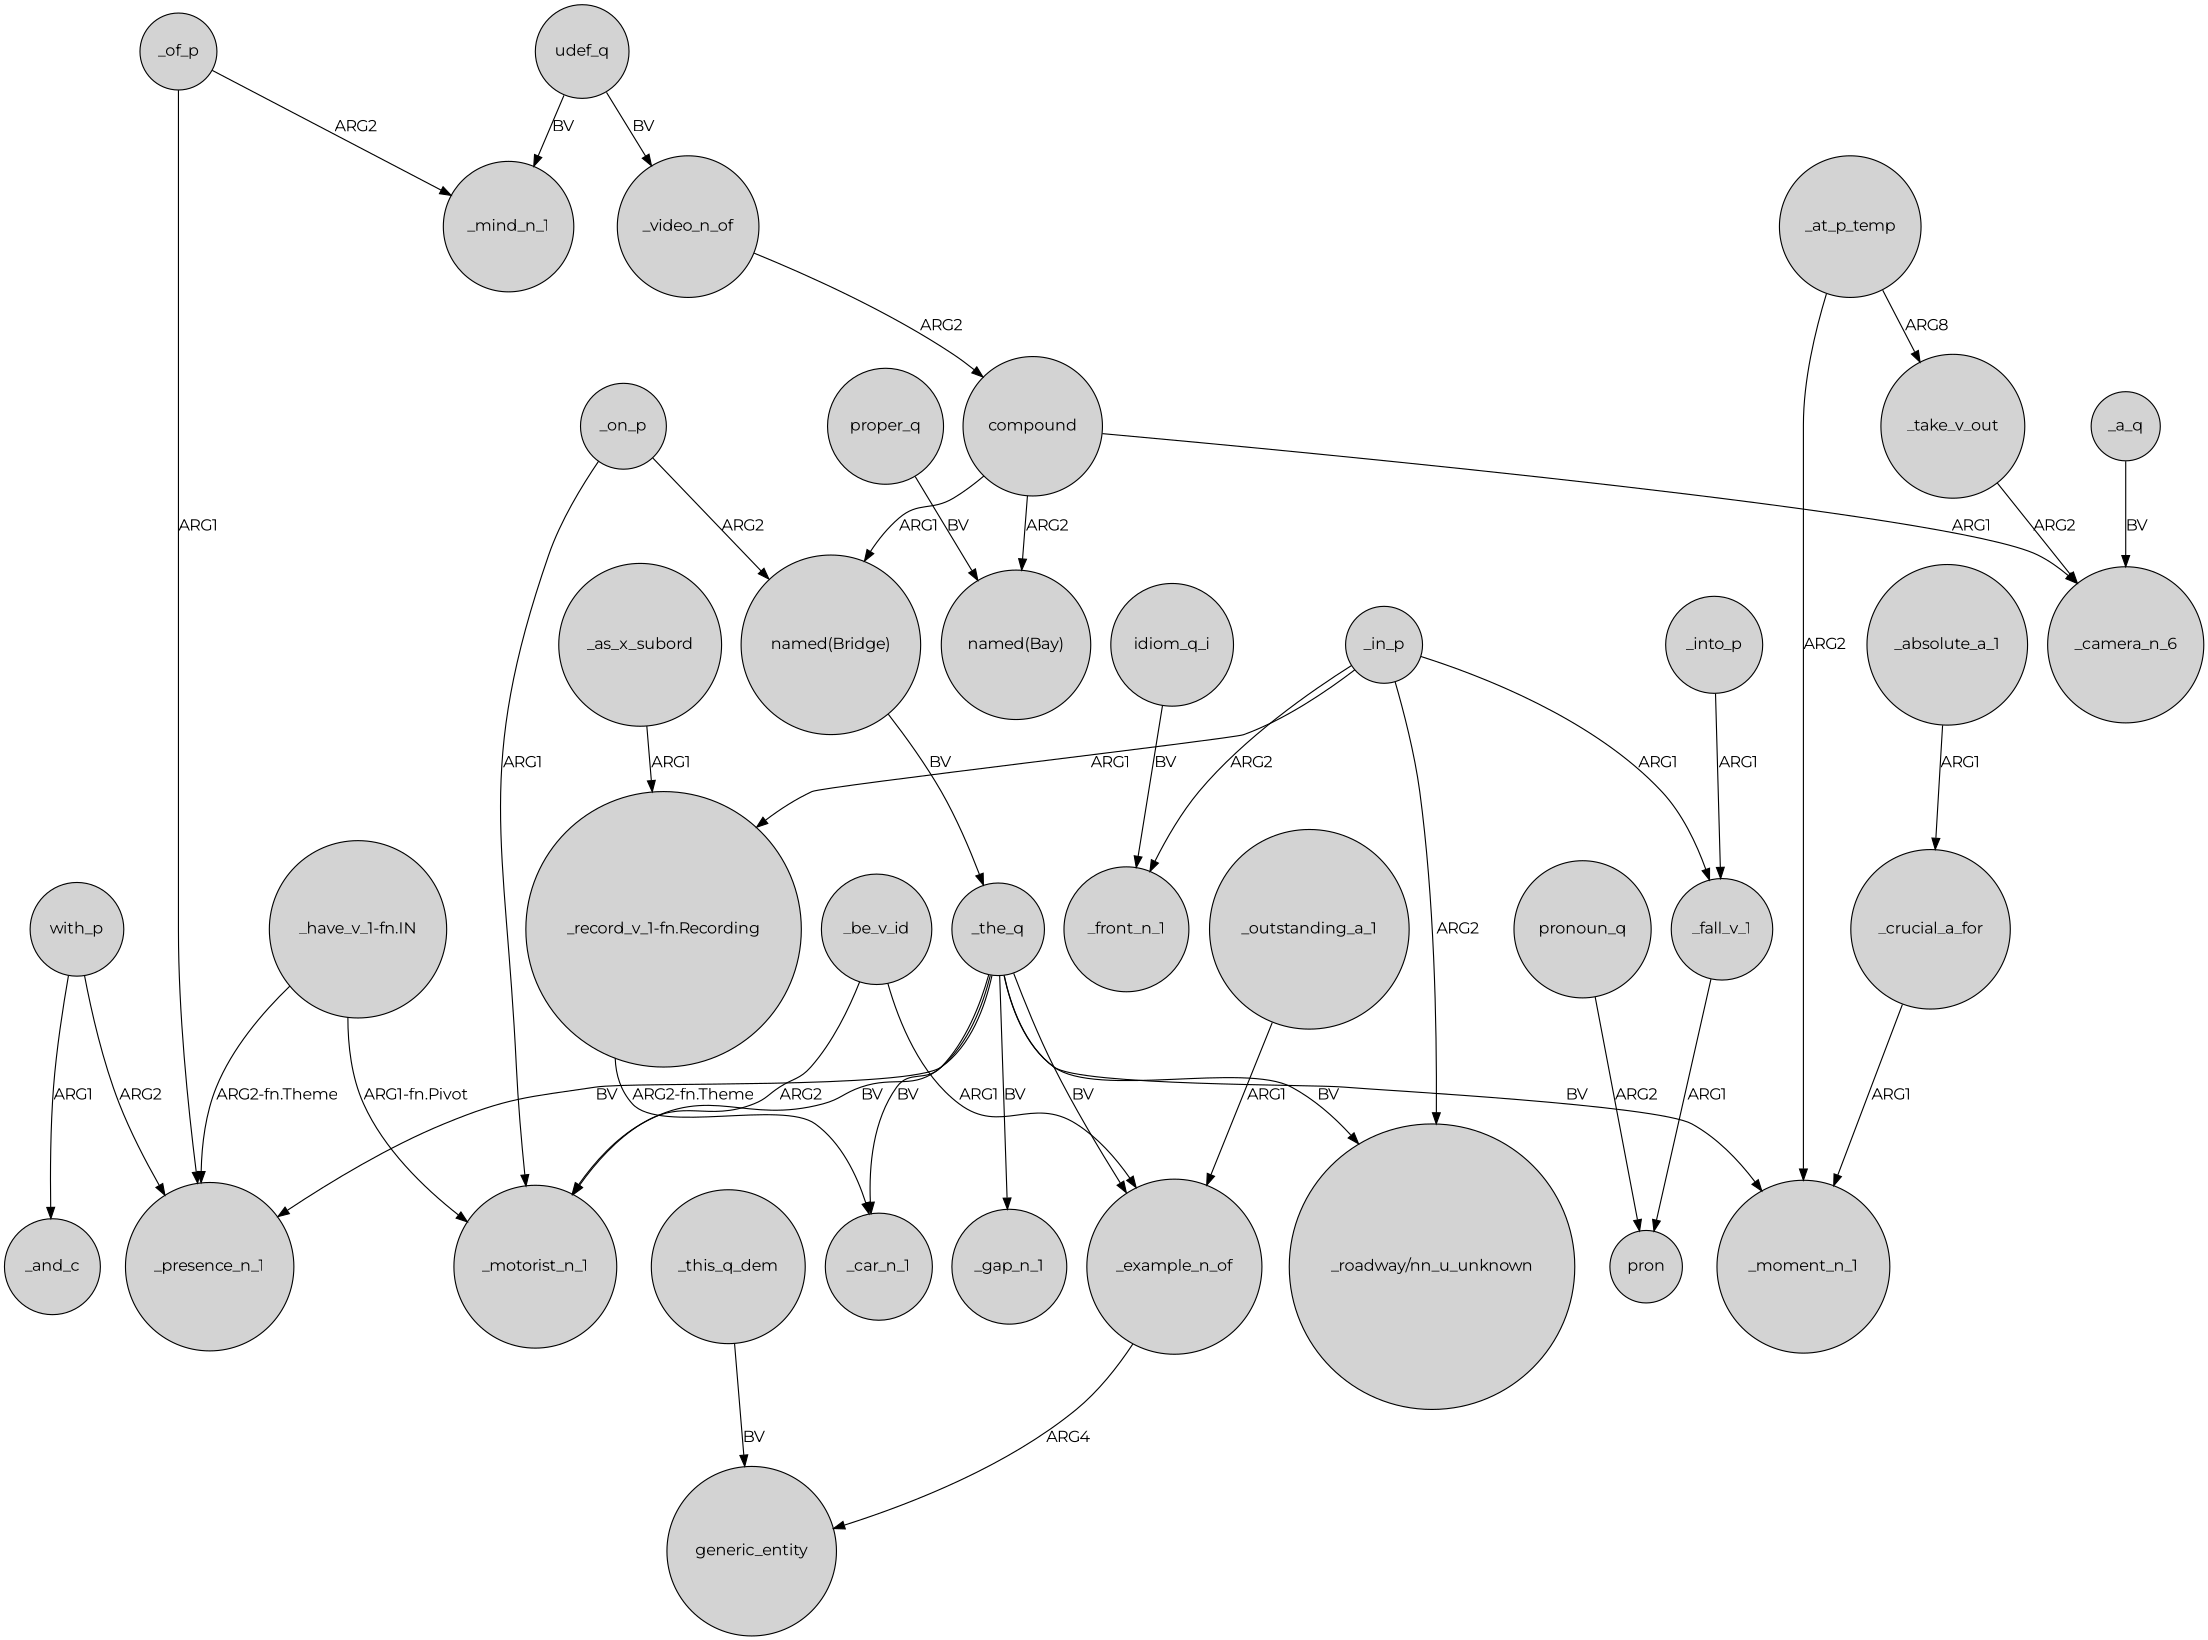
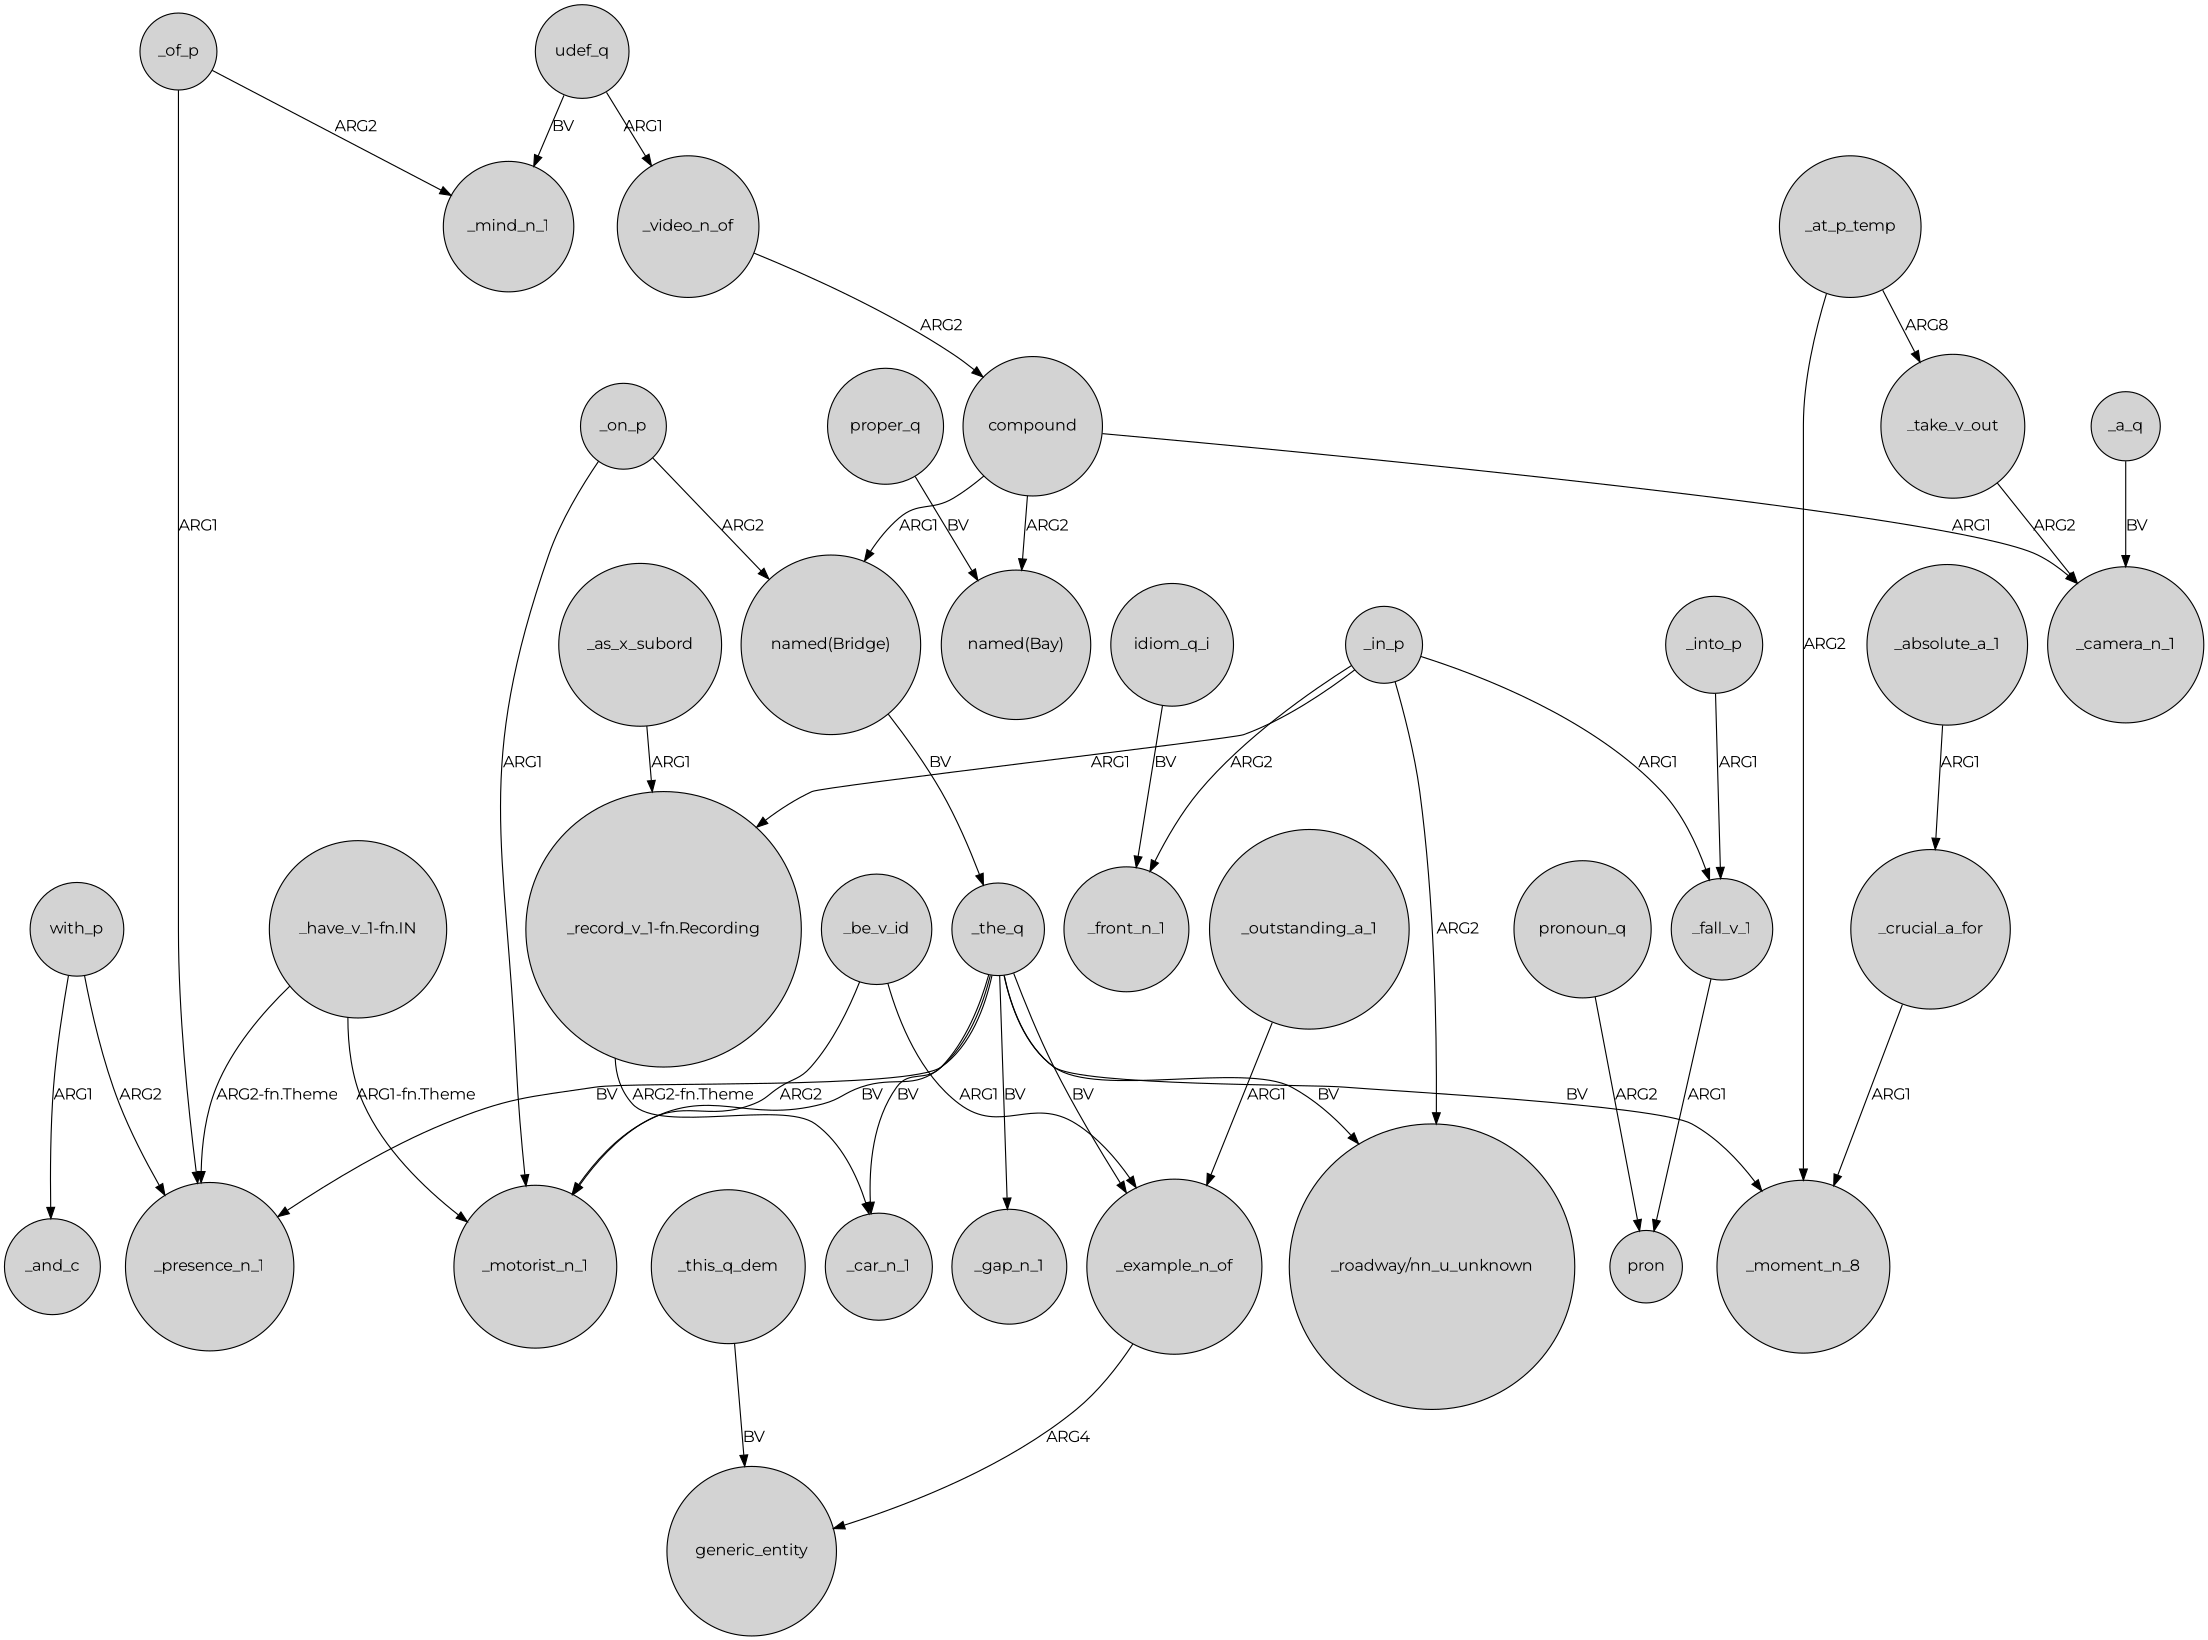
  digraph {
    fontname=Montserrat
    node [fontname=Montserrat shape=circle style=filled]
    edge [fontname=Montserrat]
    proper_q
    "named(Bay)"
    _of_p
    _mind_n_1
    _presence_n_1
    _into_p
    _fall_v_1
    pron
    _on_p
    "named(Bridge)"
    _motorist_n_1
    _the_q
    _as_x_subord
    "_record_v_1-fn.Recording"
    _car_n_1
    _gap_n_1
    _example_n_of
-   _moment_n_1
+   _moment_n_1 [label=_moment_n_8]
    "_roadway/nn_u_unknown"
    generic_entity
    _at_p_temp
    _take_v_out
-   _camera_n_1 [label=_camera_n_6]
+   _camera_n_1
    _be_v_id
    "_have_v_1-fn.IN"
    _in_p
    _front_n_1
    compound
    _video_n_of
    pronoun_q
    _this_q_dem
    _a_q
    with_p
    _and_c
    _crucial_a_for
    _outstanding_a_1
    udef_q
    _absolute_a_1
    idiom_q_i
    proper_q -> "named(Bay)" [label=BV]
    _of_p -> _mind_n_1 [label=ARG2]
    _of_p -> _presence_n_1 [label=ARG1]
    _into_p -> _fall_v_1 [label=ARG1]
    _fall_v_1 -> pron [label=ARG1]
    _on_p -> "named(Bridge)" [label=ARG2]
    _on_p -> _motorist_n_1 [label=ARG1]
    "named(Bridge)" -> _the_q [label=BV]
    _the_q -> _presence_n_1 [label=BV]
    _the_q -> _motorist_n_1 [label=BV]
    _the_q -> _car_n_1 [label=BV]
    _the_q -> _gap_n_1 [label=BV]
    _the_q -> _example_n_of [label=BV]
    _the_q -> _moment_n_1 [label=BV]
    _the_q -> "_roadway/nn_u_unknown" [label=BV]
    _as_x_subord -> "_record_v_1-fn.Recording" [label=ARG1]
    "_record_v_1-fn.Recording" -> _car_n_1 [label="ARG2-fn.Theme"]
    _example_n_of -> generic_entity [label=ARG4]
    _at_p_temp -> _moment_n_1 [label=ARG2]
    _at_p_temp -> _take_v_out [label=ARG8]
    _take_v_out -> _camera_n_1 [label=ARG2]
    _be_v_id -> _motorist_n_1 [label=ARG2]
    _be_v_id -> _example_n_of [label=ARG1]
    "_have_v_1-fn.IN" -> _presence_n_1 [label="ARG2-fn.Theme"]
-   "_have_v_1-fn.IN" -> _motorist_n_1 [label="ARG1-fn.Pivot"]
+   "_have_v_1-fn.IN" -> _motorist_n_1 [label="ARG1-fn.Theme"]
    _in_p -> _fall_v_1 [label=ARG1]
    _in_p -> "_record_v_1-fn.Recording" [label=ARG1]
    _in_p -> "_roadway/nn_u_unknown" [label=ARG2]
    _in_p -> _front_n_1 [label=ARG2]
    compound -> "named(Bay)" [label=ARG2]
    compound -> "named(Bridge)" [label=ARG1]
    compound -> _camera_n_1 [label=ARG1]
    _video_n_of -> compound [label=ARG2]
    pronoun_q -> pron [label=ARG2]
    _this_q_dem -> generic_entity [label=BV]
    _a_q -> _camera_n_1 [label=BV]
    with_p -> _presence_n_1 [label=ARG2]
    with_p -> _and_c [label=ARG1]
    _crucial_a_for -> _moment_n_1 [label=ARG1]
    _outstanding_a_1 -> _example_n_of [label=ARG1]
    udef_q -> _mind_n_1 [label=BV]
-   udef_q -> _video_n_of [label=BV]
+   udef_q -> _video_n_of [label=ARG1]
    _absolute_a_1 -> _crucial_a_for [label=ARG1]
    idiom_q_i -> _front_n_1 [label=BV]
  }
